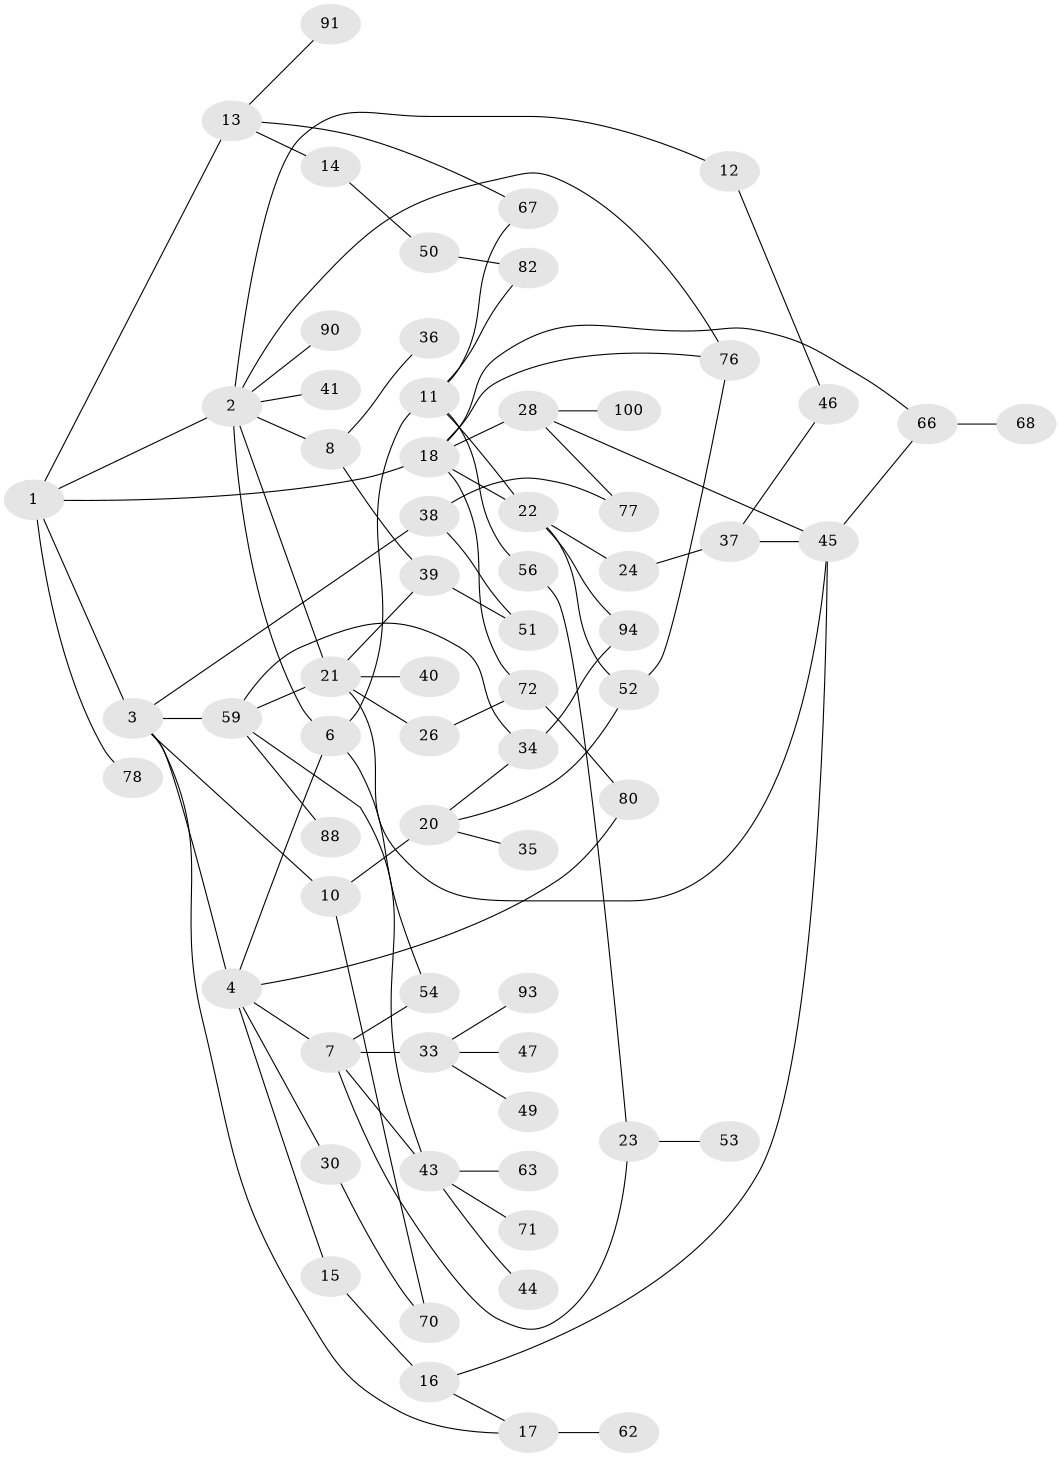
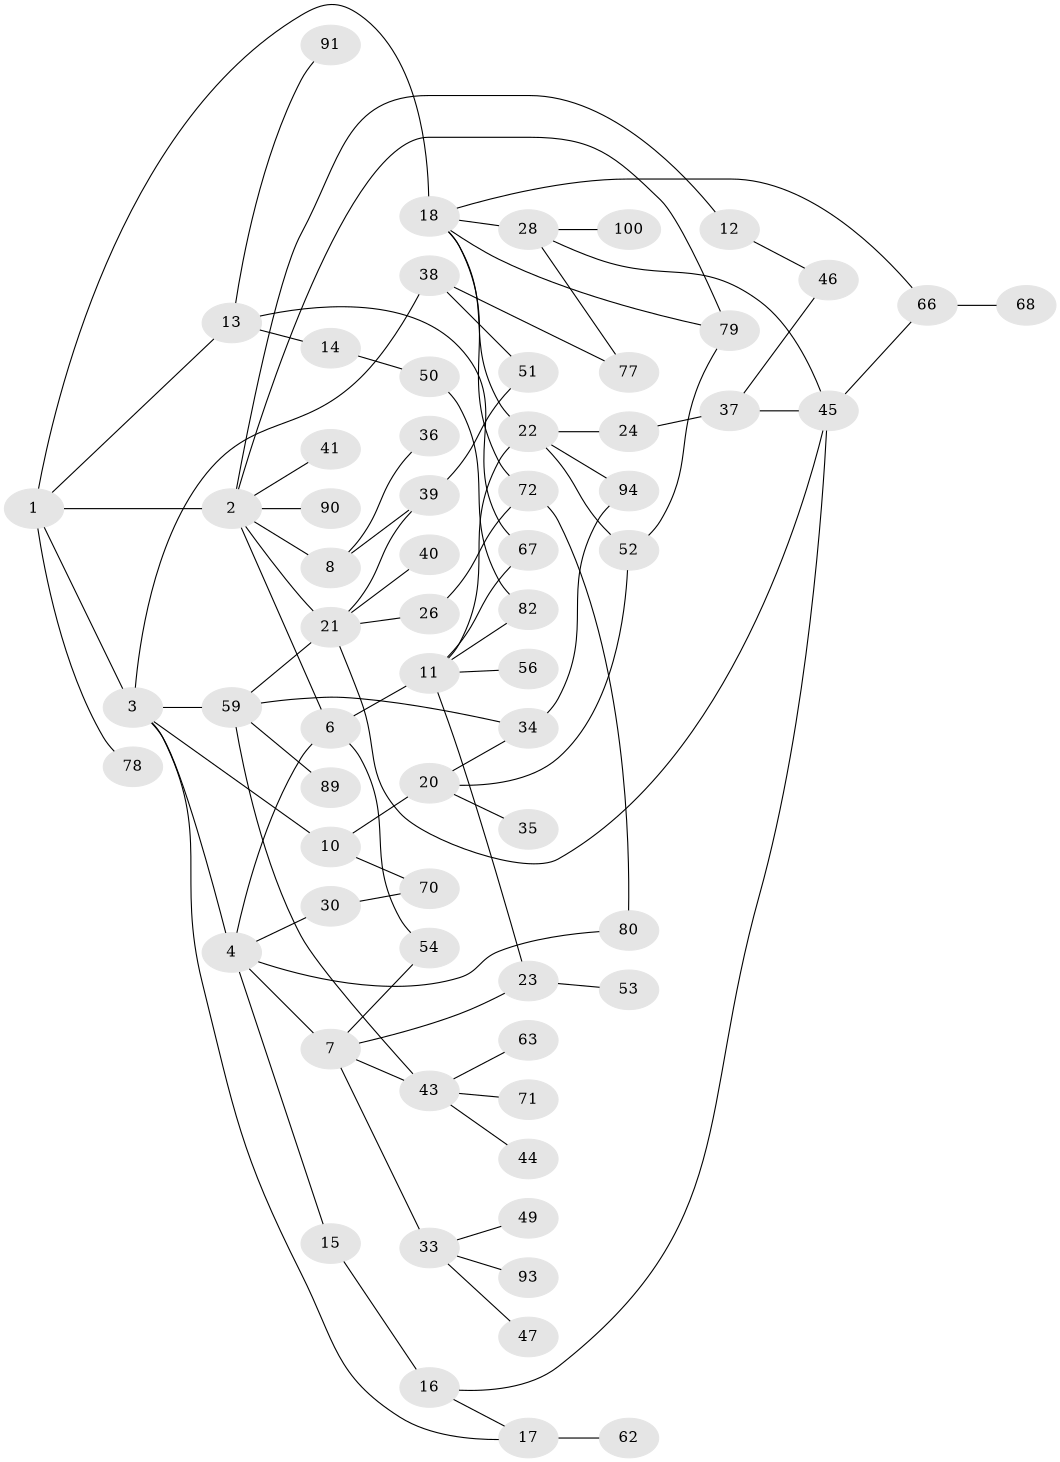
  graph {
    rankdir=LR
    node [color=gray90 style=filled]
    1 [super="+29"]
    2 [super="+5"]
    3 [super="+32"]
    13 [super="+31"]
    18 [super="+69"]
    78 [super="+99"]
    6 [super="+85"]
    8 [super="+73"]
    12 [super="+59"]
    21 [super="+27"]
    41
-   76 [super="+87"]
+   76 [super="+87" label=79]
    90
    4 [super="+9"]
    10 [super="+88"]
    17 [super="+48"]
    n17 [label=59 super="+75"]
    38
    67
    14
    91
    22 [super="+98"]
    28 [super="+97"]
    66 [super="+92"]
    72 [super="+96"]
    11 [super="+55"]
    54 [super="+79"]
    36
    39
    46 [super="+60"]
    45 [super="+74"]
    26
    40 [super="+56"]
    15 [super="+42"]
    30
    80 [super="+81"]
    7
    20
    70
    62
    43 [super="+83"]
    34 [super="+64"]
-   89 [label=88]
+   89
    77 [super="+95"]
    51 [super="+65"]
    16
    23 [super="+25"]
    33 [super="+57"]
    n49 [label=56]
    82
    53 [super="+101"]
    47 [super="+61"]
    49
    93
    44
    63
    71
    35
    52 [super="+86"]
    24
    94
    50
    100
    68
    37 [super="+84"]
    1 -- 2
    1 -- 3
    1 -- 13
    1 -- 18
    1 -- 78
    2 -- 6
    2 -- 8
    2 -- 12
    2 -- 21
    2 -- 41
    2 -- 76
    2 -- 90
    3 -- 4
    3 -- 10
    3 -- 17
    3 -- n17
    3 -- 38
    13 -- 67
    13 -- 14
    13 -- 91
    18 -- 76
    18 -- 22
    18 -- 28
    18 -- 66
    18 -- 72
    6 -- 11
    6 -- 54
    8 -- 36
    8 -- 39
    12 -- 46
    21 -- 39
    21 -- 45
    21 -- 26
    21 -- 40
    4 -- 6
    4 -- 15
    4 -- 30
    4 -- 80
    4 -- 7
    10 -- 20
    10 -- 70
    17 -- 62
    n17 -- 21
    n17 -- 43
    n17 -- 34
    n17 -- 89
    38 -- 77
    38 -- 51
    14 -- 50
    22 -- 52 [weight=2]
    22 -- 24
    22 -- 94
    28 -- 45
    28 -- 77
    28 -- 100
    66 -- 68
    72 -- 80
    11 -- 67
    11 -- 22
-   n49 -- 23
+   11 -- 23
    11 -- n49
    11 -- 82
    39 -- 51
    45 -- 66
    26 -- 72
    15 -- 16
    30 -- 70
    7 -- 54
    7 -- 43
    7 -- 23
    7 -- 33
    20 -- 34
    20 -- 35
    20 -- 52
    43 -- 44
    43 -- 63
    43 -- 71
    34 -- 94
    16 -- 17
    16 -- 45
    23 -- 53
    33 -- 47
    33 -- 49
    33 -- 93
    52 -- 76
    24 -- 37
    50 -- 82
    37 -- 46
    37 -- 45
  }
